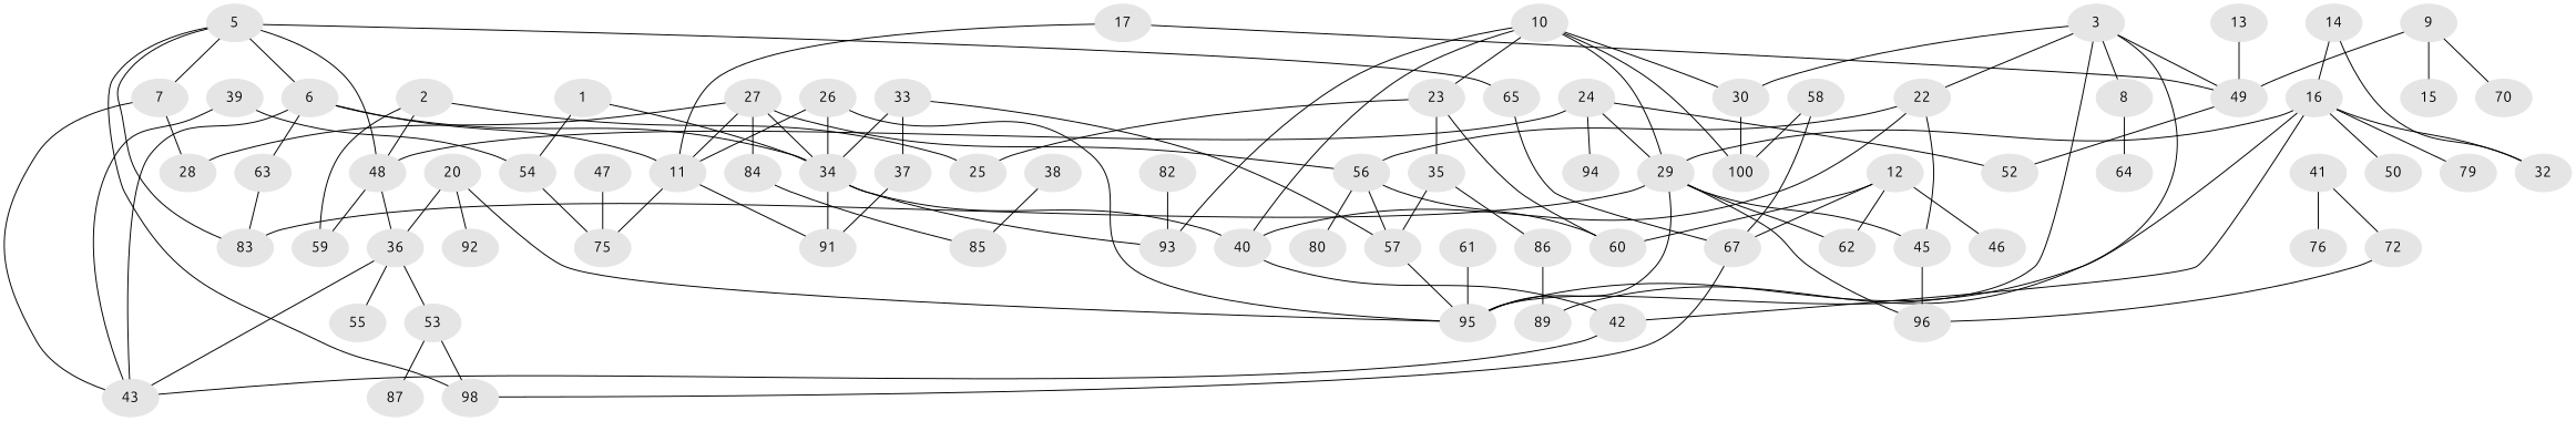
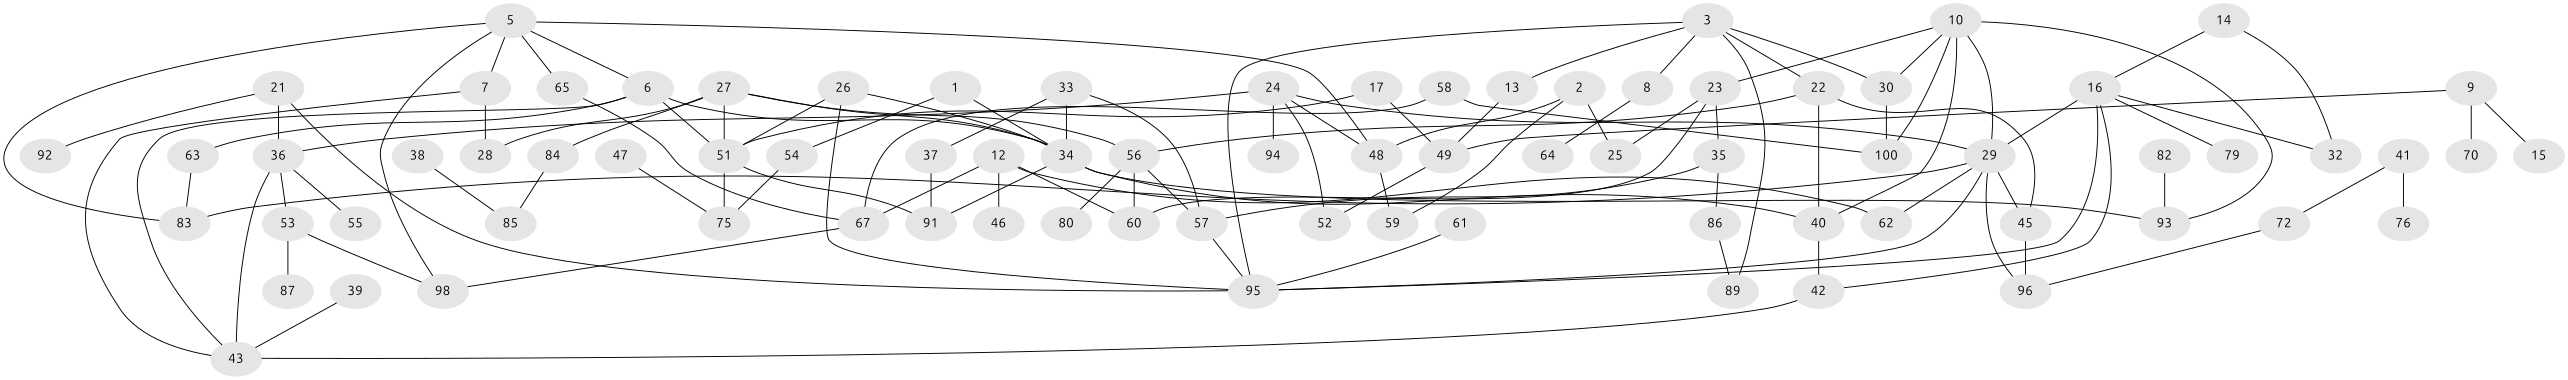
  graph {
    fontname=Ubuntu
    node [color=gray90 fontname=Ubuntu style=filled]
    edge [fontname=Ubuntu weight=1.0]
    1
    34
    54
    40
    93
    91
    75
    2
    25
    48
    59
    3
    8
    n14 [label=13]
    22
    30
    89
    95
    64
    49
    45
    56
    100
    5
    6
    7
    65
    83
    98
    43
-   51 [label=11]
+   51
    63
    28
    67
    9
    15
    70
    52
    10
    23
    29
    60
    35
    62
    96
    42
    12
    46
    14
    16
    32
-   50
    79
    72
    17
-   20
+   20 [label=21]
    36
    92
    53
    55
    57
    80
    86
    24
    94
    26
    27
    84
    85
    33
    37
    87
    38
    39
    41
    76
    47
    58
    61
    82
    1 -- 34
    1 -- 54
    34 -- 40
    34 -- 93
    34 -- 91
    54 -- 75
    40 -- 42
    2 -- 25
    2 -- 48
    2 -- 59
    48 -- 59
    3 -- 8
-   3 -- 49
+   3 -- n14
    3 -- 22
    3 -- 30
    3 -- 89
    3 -- 95
    8 -- 64
    n14 -- 49
    22 -- 40
    22 -- 45
    22 -- 56
    30 -- 100
    49 -- 52
    45 -- 96
    56 -- 60
    56 -- 57
    56 -- 80
    5 -- 48
    5 -- 6
    5 -- 7
    5 -- 65
    5 -- 83
    5 -- 98
    6 -- 34 [weight=2.0]
    6 -- 43
    6 -- 51
    6 -- 63
    7 -- 43
    7 -- 28
    65 -- 67
    51 -- 91
    51 -- 75
    63 -- 83
    67 -- 98
    9 -- 49
    9 -- 15
    9 -- 70
    10 -- 40
    10 -- 93
    10 -- 30
    10 -- 100
    10 -- 23
    10 -- 29
    23 -- 25
    23 -- 60
    23 -- 35
    29 -- 95
    29 -- 45
    29 -- 83
    29 -- 62
    29 -- 96
    35 -- 57
    35 -- 86
    42 -- 43
    12 -- 67
    12 -- 60
    12 -- 62
    12 -- 46
    14 -- 16
    14 -- 32
    16 -- 95
    16 -- 29 [weight=3.0]
    16 -- 42
    16 -- 32
-   16 -- 50
    16 -- 79
    72 -- 96
    17 -- 49
    17 -- 51
    20 -- 95
    20 -- 36
    20 -- 92
    36 -- 43
    36 -- 53
    36 -- 55
    53 -- 98
    53 -- 87
    57 -- 95
    86 -- 89
    24 -- 48
    24 -- 52
    24 -- 29
-   48 -- 36
+   24 -- 36
    24 -- 94
    26 -- 34
    26 -- 95
    26 -- 51
    27 -- 34
    27 -- 56
    27 -- 51
    27 -- 28
    27 -- 84
    84 -- 85
    33 -- 34
    33 -- 57
    33 -- 37
    37 -- 91
    38 -- 85
-   39 -- 54
    39 -- 43
    41 -- 72
    41 -- 76
    47 -- 75
    58 -- 100
    58 -- 67
    61 -- 95
    82 -- 93
  }
